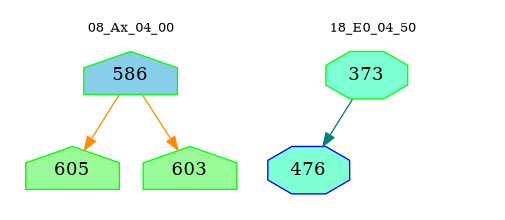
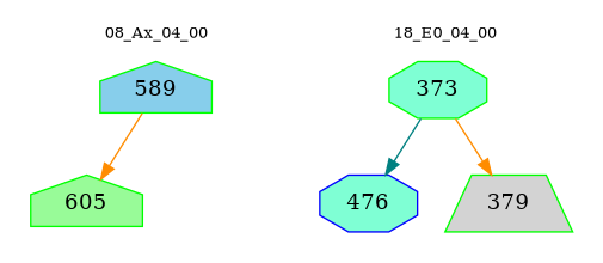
  digraph {
    node [color=green fillcolor=palegreen shape=house style=filled]
    edge [color=darkorange]
-   n1 [fillcolor=skyblue label=586]
+   n1 [fillcolor=skyblue label=589]
    n2 [label=605]
-   n3 [label=603]
    n4 [fillcolor=aquamarine label=373 shape=octagon]
    n5 [color=blue fillcolor=aquamarine label=476 shape=octagon]
+   n6 [fillcolor=lightgrey label=379 shape=trapezium]
    subgraph cluster_1 {
      color=white
      fontsize=10
      label="08_Ax_04_00"
      n1
      n2
-     n3
    }
    subgraph cluster_2 {
      color=white
      fontsize=10
-     label="18_E0_04_50"
+     label="18_E0_04_00"
      n4
      n5
+     n6
    }
    n1 -> n2
-   n1 -> n3
    n4 -> n5 [color=teal]
+   n4 -> n6
  }
